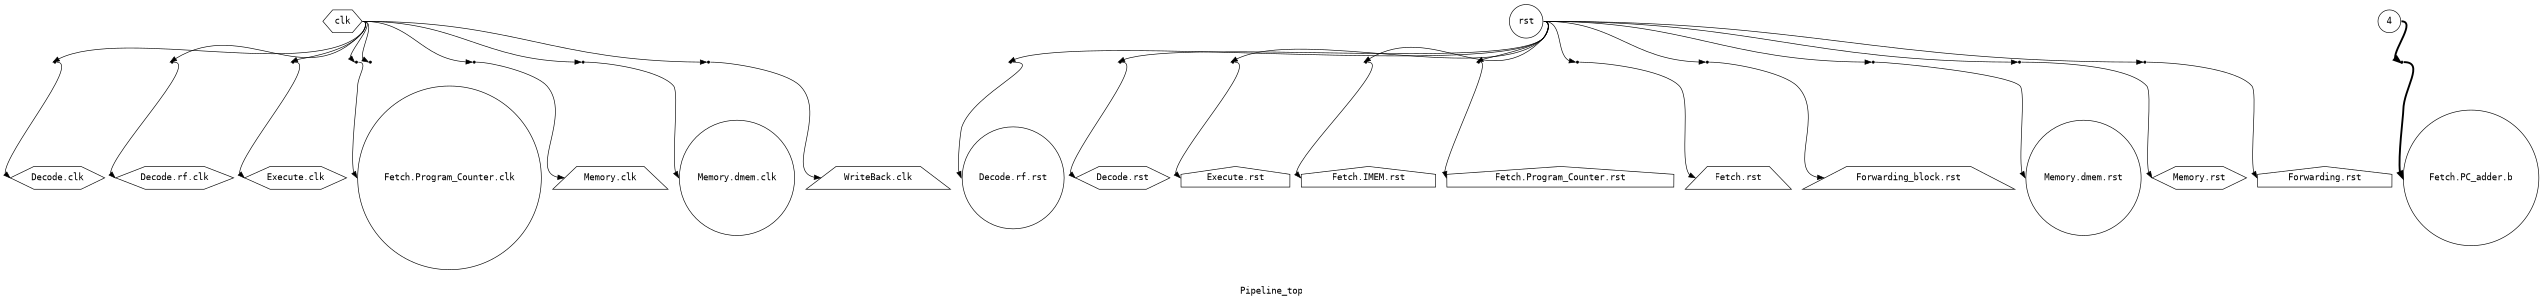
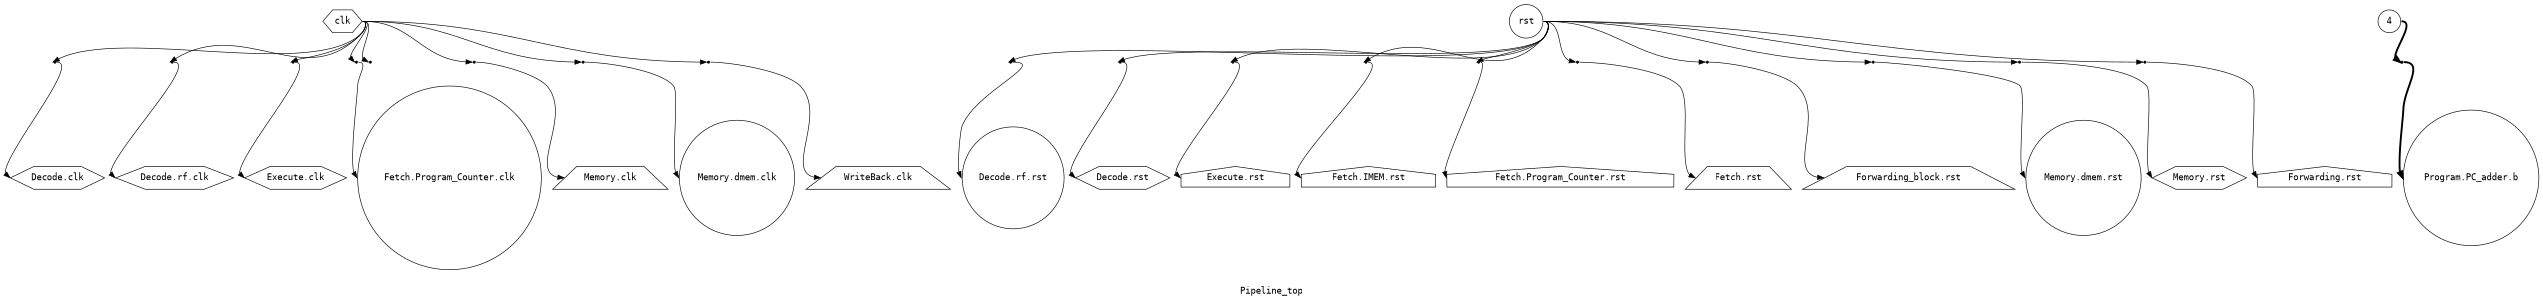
  digraph {
    fontname="DejaVu Sans Mono"
    label=Pipeline_top
    rankdir=TB
    remincross=true
    node [fontname="DejaVu Sans Mono" shape=point]
    edge [color=black fontcolor=black fontname="DejaVu Sans Mono" headport=w tailport=e]
    n1 [color=black fontcolor=black label="Decode.clk" shape=hexagon]
    n2 [color=black fontcolor=black label="Decode.rf.clk" shape=hexagon]
    n3 [color=black fontcolor=black label="Decode.rf.rst" shape=circle]
    n4 [color=black fontcolor=black label="Decode.rst" shape=hexagon]
    n5 [color=black fontcolor=black label="Execute.clk" shape=hexagon]
    n6 [color=black fontcolor=black label="Execute.rst" shape=house]
    n7 [color=black fontcolor=black label="Fetch.IMEM.rst" shape=house]
-   n8 [color=black fontcolor=black label="Fetch.PC_adder.b" shape=circle]
+   n8 [color=black fontcolor=black label="Program.PC_adder.b" shape=circle]
    n9 [color=black fontcolor=black label="Fetch.Program_Counter.clk" shape=circle]
    n10 [color=black fontcolor=black label="Fetch.Program_Counter.rst" shape=house]
    n11 [color=black fontcolor=black label="Fetch.rst" shape=trapezium]
    n12 [color=black fontcolor=black label="Forwarding_block.rst" shape=trapezium]
    n13 [color=black fontcolor=black label="Memory.clk" shape=trapezium]
    n14 [color=black fontcolor=black label="Memory.dmem.clk" shape=circle]
    n15 [color=black fontcolor=black label="Memory.dmem.rst" shape=circle]
    n16 [color=black fontcolor=black label="Memory.rst" shape=hexagon]
    n17 [color=black fontcolor=black label="WriteBack.clk" shape=trapezium]
    n18 [color=black fontcolor=black label="Forwarding.rst" shape=house]
    n19 [color=black fontcolor=black label=clk shape=hexagon]
    x0
    x1
    x4
    x9
    x11
    x14
    x15
    x18
    n28 [color=black fontcolor=black label=rst shape=circle]
    x2
    x3
    x5
    x6
    x10
    x12
    x13
    x16
    x17
    x19
    n39 [label=4 shape=circle]
    x8
    n19 -> x0
    n19 -> x1
    n19 -> x4
    n19 -> x9
    n19 -> x11
    n19 -> x14
    n19 -> x15
    n19 -> x18
    x0 -> n1
    x1 -> n2
    x4 -> n5
    x9 -> n9
    x14 -> n13
    x15 -> n14
    x18 -> n17
    n28 -> x2
    n28 -> x3
    n28 -> x5
    n28 -> x6
    n28 -> x10
    n28 -> x12
    n28 -> x13
    n28 -> x16
    n28 -> x17
    n28 -> x19
    x2 -> n3
    x3 -> n4
    x5 -> n6
    x6 -> n7
    x10 -> n10
    x12 -> n11
    x13 -> n12
    x16 -> n15
    x17 -> n16
    x19 -> n18
    n39 -> x8 [style="setlinewidth(3)"]
    x8 -> n8 [style="setlinewidth(3)"]
  }
